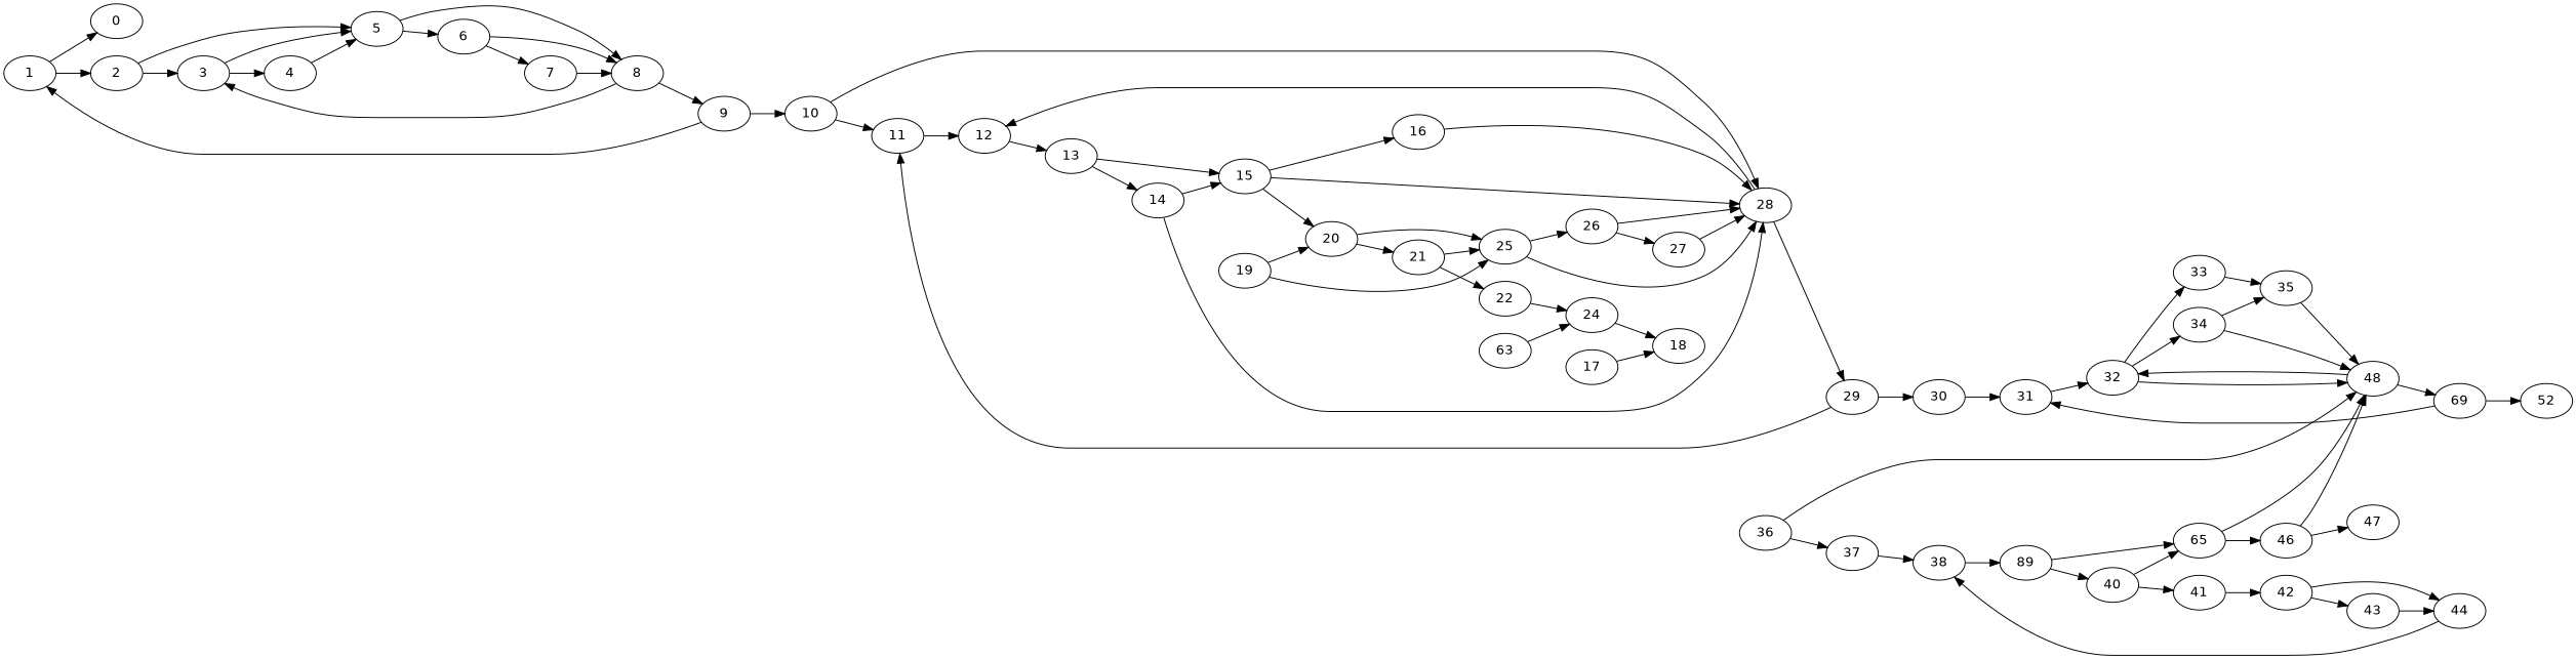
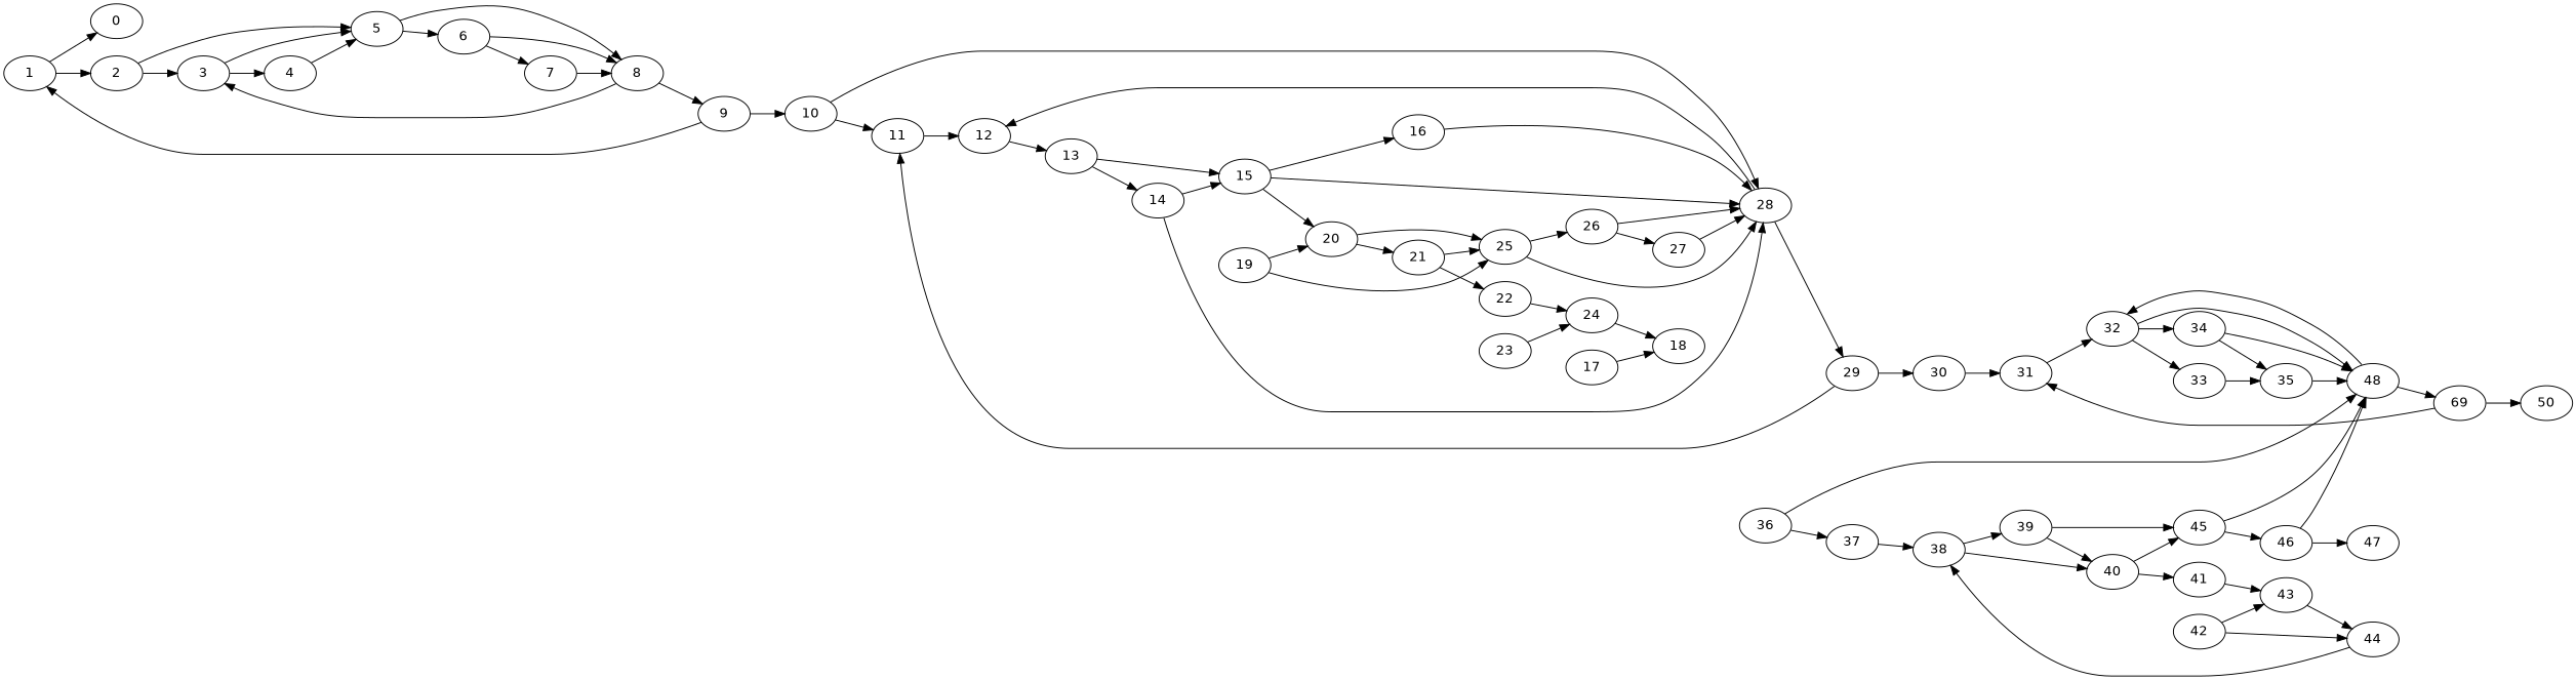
  digraph {
    fontname="DejaVu Sans"
    rankdir=LR
    node [fontname="DejaVu Sans"]
    edge [fontname="DejaVu Sans"]
    1
    0
    2
    3
    5
    4
    6
    8
    7
    9
    10
    11
    28
    12
    13
    14
    15
    29
    16
    20
    17
    18
    19
    25
    21
    26
    22
    24
-   23 [label=63]
+   23
    27
    30
    31
    32
    33
    48
    34
    35
    n38 [label=69]
    36
    37
    38
-   39 [label=89]
+   39
    40
-   45 [label=65]
+   45
    41
    46
    42
    43
    44
    47
-   50 [label=52]
+   50
    1 -> 0
    1 -> 2
    2 -> 3
    2 -> 5
    3 -> 5
    3 -> 4
    5 -> 6
    5 -> 8
    4 -> 5
    6 -> 8
    6 -> 7
    8 -> 3
    8 -> 9
    7 -> 8
    9 -> 1
    9 -> 10
    10 -> 11
    10 -> 28
    11 -> 12
    28 -> 12
    28 -> 29
    12 -> 13
    13 -> 14
    13 -> 15
    14 -> 28
    14 -> 15
    15 -> 28
    15 -> 16
    15 -> 20
    29 -> 11
    29 -> 30
    16 -> 28
    20 -> 25
    20 -> 21
    17 -> 18
    19 -> 20
    19 -> 25
    25 -> 28
    25 -> 26
    21 -> 25
    21 -> 22
    26 -> 28
    26 -> 27
    22 -> 24
    24 -> 18
    23 -> 24
    27 -> 28
    30 -> 31
    31 -> 32
    32 -> 33
    32 -> 48
    32 -> 34
    33 -> 35
    48 -> 32
    48 -> n38
    34 -> 48
    34 -> 35
    35 -> 48
    n38 -> 31
    n38 -> 50
    36 -> 48
    36 -> 37
    37 -> 38
    38 -> 39
+   38 -> 40
    39 -> 40
    39 -> 45
    40 -> 45
    40 -> 41
    45 -> 48
    45 -> 46
-   41 -> 42
+   41 -> 43
    46 -> 48
    46 -> 47
    42 -> 43
    42 -> 44
    43 -> 44
    44 -> 38
  }
